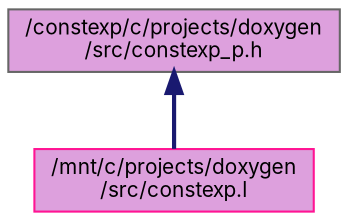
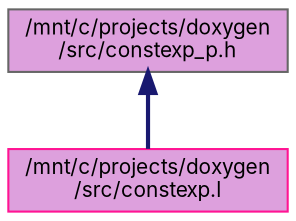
  digraph {
    fontname=Inter
    node [fillcolor=plum fontname=Inter fontsize=10 shape=record style=filled]
-   n1 [color=gray40 fontcolor=black height=0.2 label="/constexp/c/projects/doxygen\l/src/constexp_p.h" width=0.4]
+   n1 [color=gray40 fontcolor=black height=0.2 label="/mnt/c/projects/doxygen\l/src/constexp_p.h" width=0.4]
    n2 [color=deeppink height=0.2 label="/mnt/c/projects/doxygen\l/src/constexp.l" width=0.4]
    n1 -> n2 [color=midnightblue dir=back fontname=Inter fontsize=10 labelfontname=Helvetica labelfontsize=10 style=bold]
  }
